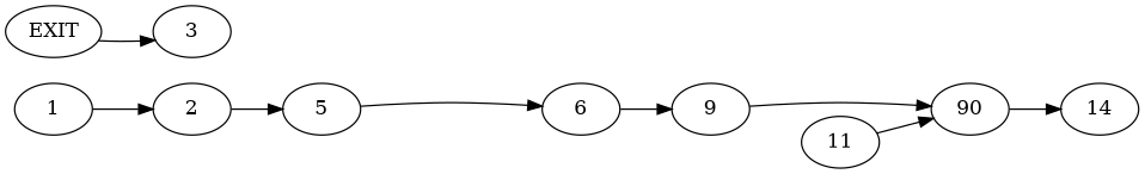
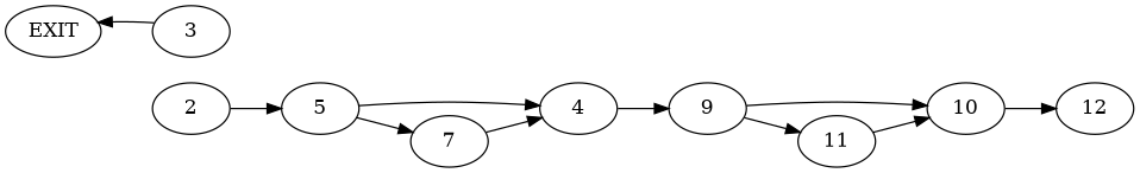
  digraph {
    rankdir=LR
-   1
    2
    n3 [label=EXIT]
    5
    3
-   6
+   6 [label=4]
+   7
    9
-   10 [label=90]
+   10
    11
-   12 [label=14]
-   1 -> 2
+   12
    2 -> 5
    5 -> 6
-   n3 -> 3
+   5 -> 7
+   3 -> n3
    6 -> 9
+   7 -> 6
    9 -> 10
+   9 -> 11
    10 -> 12
    11 -> 10
  }
